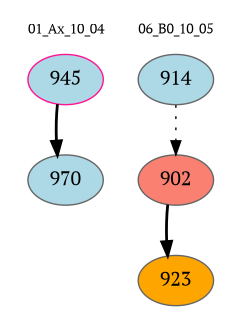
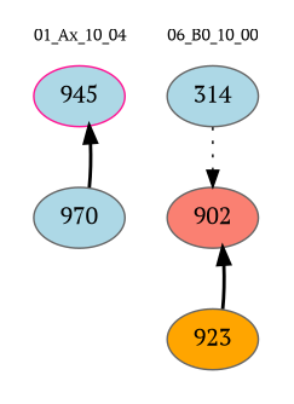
  digraph {
    fontname="PT Serif"
    node [color=gray40 fillcolor=lightblue fontname="PT Serif" style=filled]
    edge [color=black fontname="PT Serif" style=bold]
    n1 [color=deeppink label=945]
    n2 [label=970]
-   n3 [label=914]
+   n3 [label=314]
    n4 [fillcolor=salmon label=902]
    n5 [fillcolor=orange label=923]
    subgraph cluster_1 {
      color=white
      fontsize=10
      label="01_Ax_10_04"
      n1
      n2
    }
    subgraph cluster_2 {
      color=white
      fontsize=10
-     label="06_B0_10_05"
+     label="06_B0_10_00"
      n3
      n4
      n5
    }
-   n1 -> n2
+   n2 -> n1
    n3 -> n4 [style=dotted]
-   n4 -> n5
+   n5 -> n4
  }
